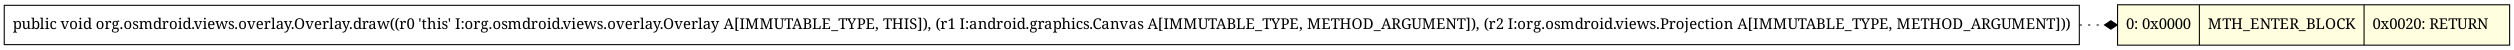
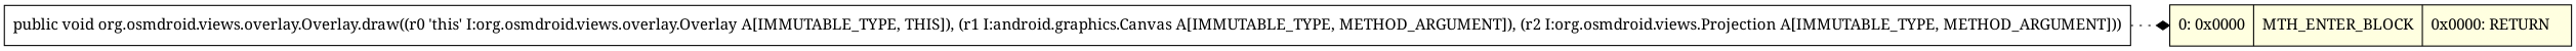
  digraph {
    rankdir=LR
    fontname="Noto Serif"
    node [shape=record style=filled fontname="Noto Serif"]
-   n1 [label="{0\:\ 0x0000|MTH_ENTER_BLOCK\l|0x0020: RETURN   \l}" fillcolor=lightyellow]
+   n1 [label="{0\:\ 0x0000|MTH_ENTER_BLOCK\l|0x0000: RETURN   \l}" fillcolor=lightyellow]
    n2 [label="{public void org.osmdroid.views.overlay.Overlay.draw((r0 'this' I:org.osmdroid.views.overlay.Overlay A[IMMUTABLE_TYPE, THIS]), (r1 I:android.graphics.Canvas A[IMMUTABLE_TYPE, METHOD_ARGUMENT]), (r2 I:org.osmdroid.views.Projection A[IMMUTABLE_TYPE, METHOD_ARGUMENT])) }" fillcolor=white]
    n2 -> n1 [style=dotted arrowhead=diamond fontname="Noto Serif"]
  }
